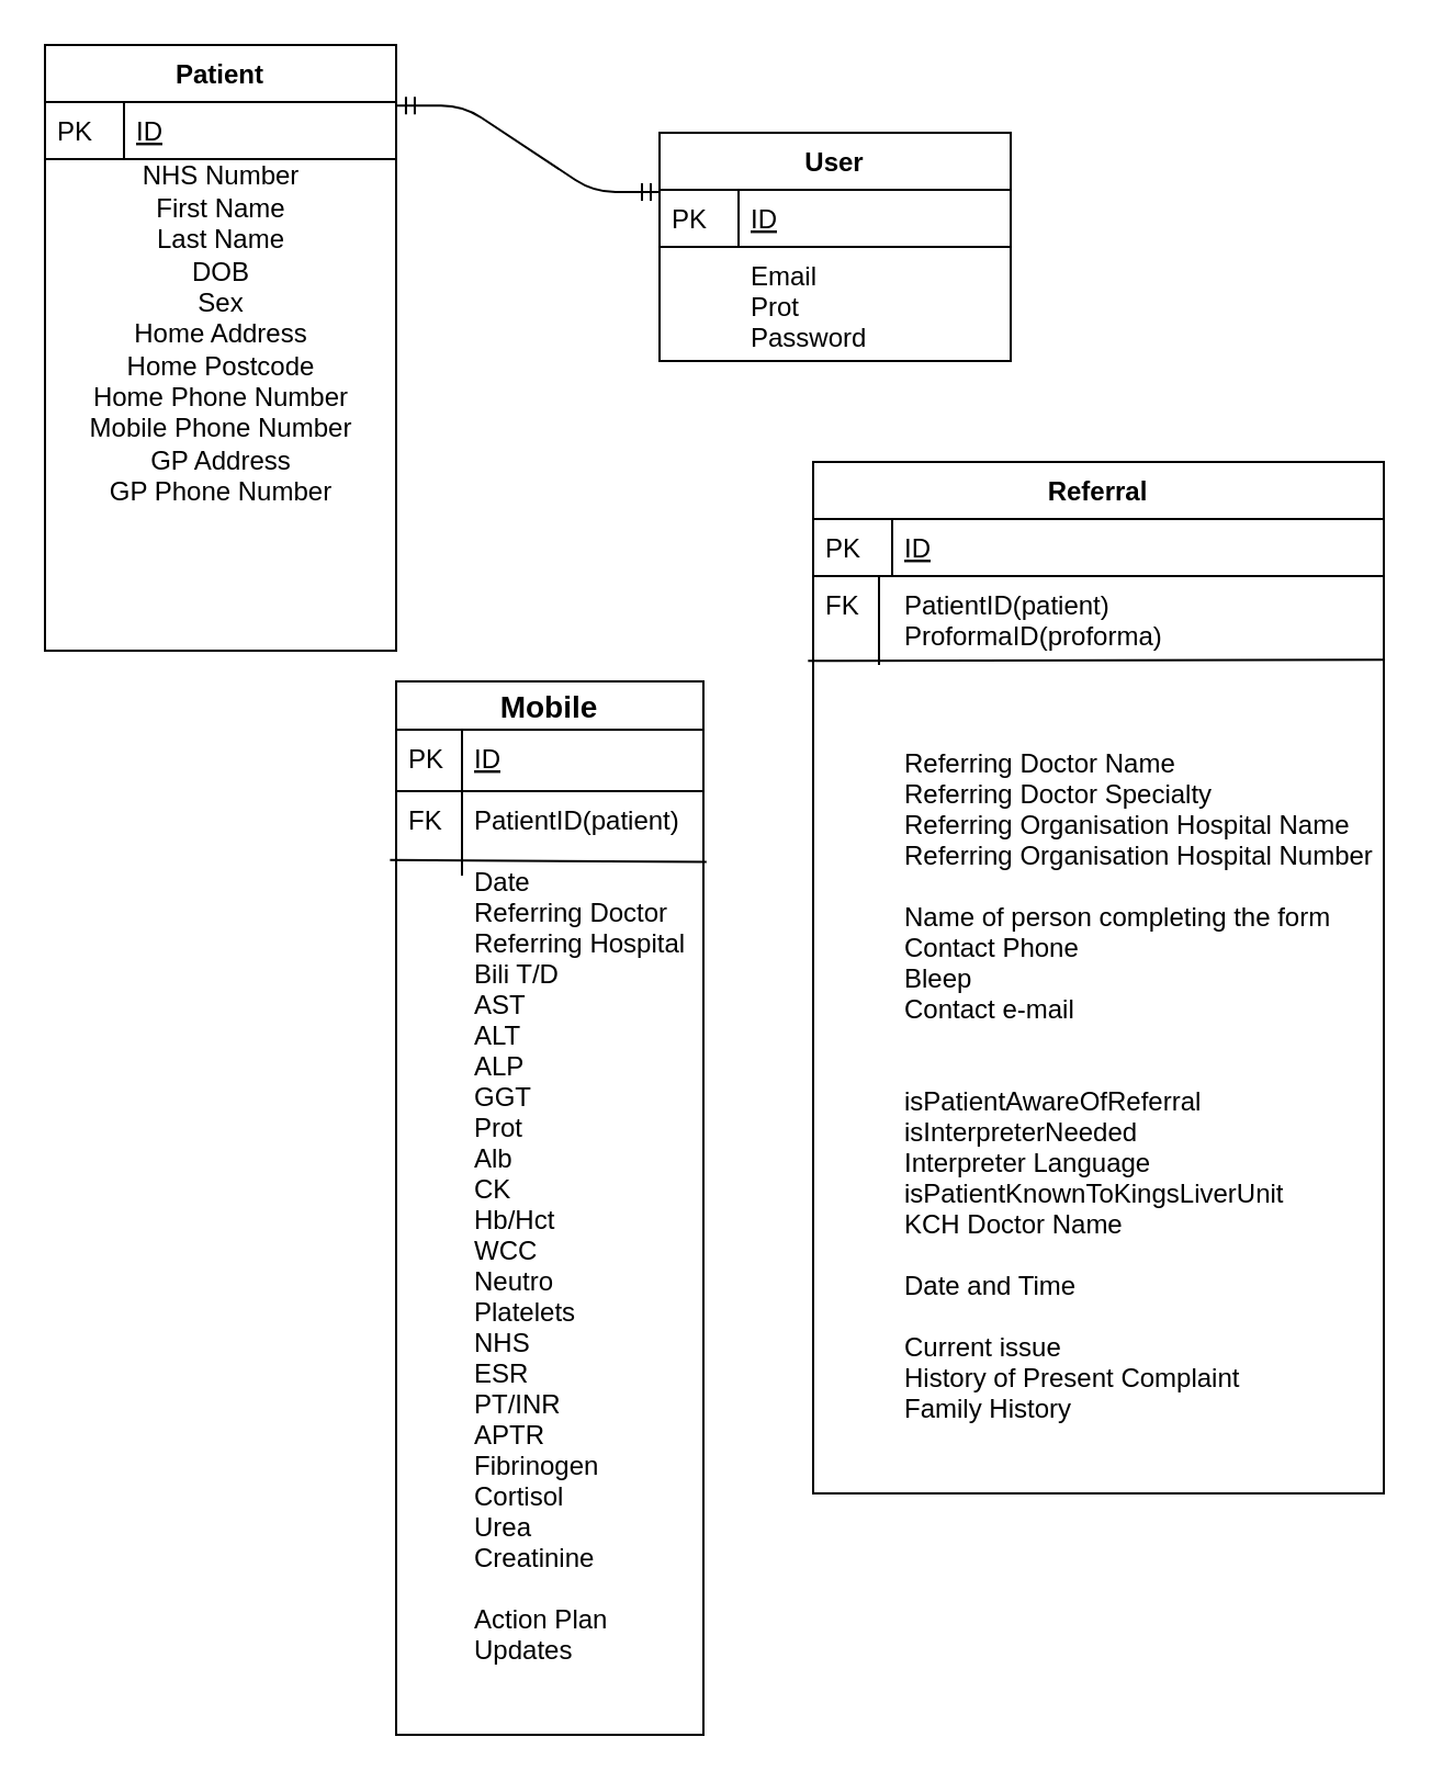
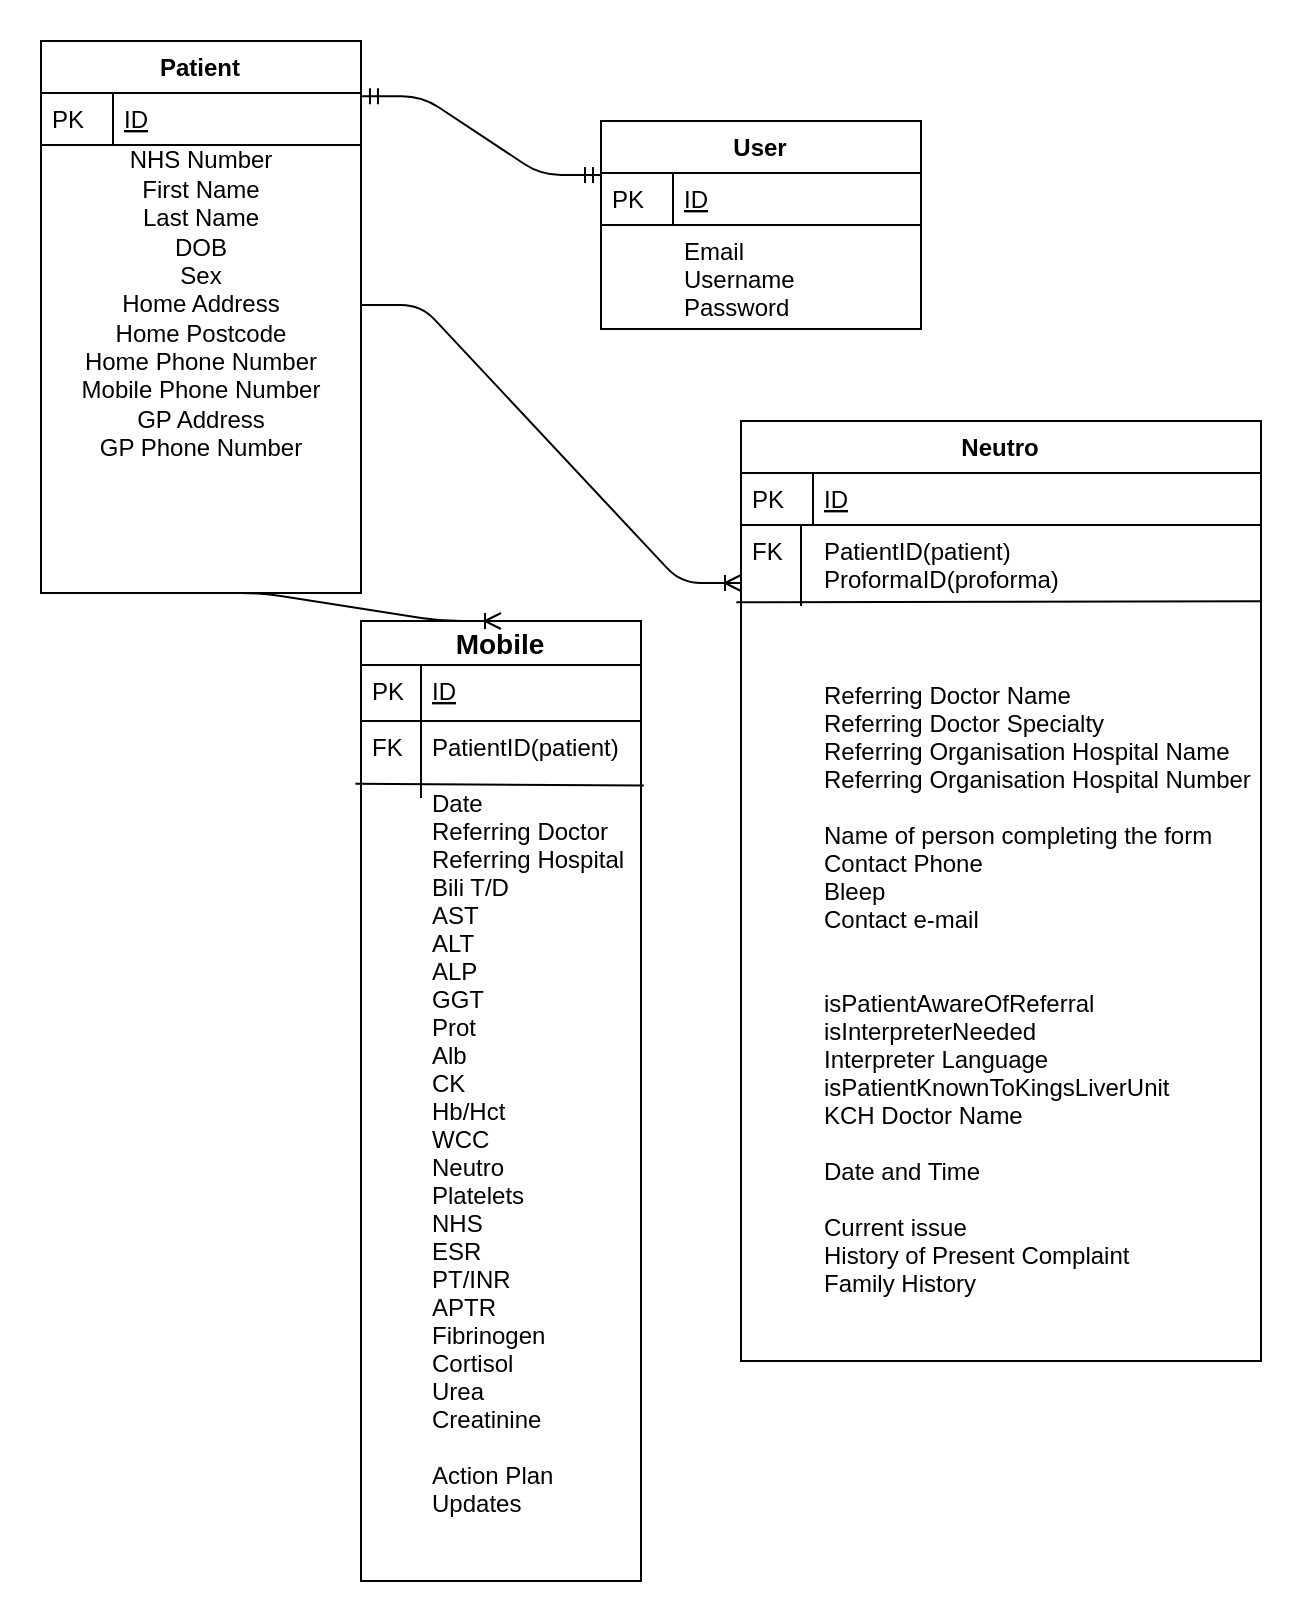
  <mxCell id="0" />
  <mxCell id="1" parent="0" />
  <mxCell id="2" value="Patient" style="swimlane;fontStyle=1;childLayout=stackLayout;horizontal=1;startSize=26;horizontalStack=0;resizeParent=1;resizeLast=0;collapsible=1;marginBottom=0;rounded=0;shadow=0;strokeWidth=1;" vertex="1" parent="1"><mxGeometry x="20" y="20" width="160" height="276" as="geometry"><mxRectangle x="130" y="80" width="160" height="26" as="alternateBounds" /></mxGeometry></mxCell>
  <mxCell id="3" value="ID" style="shape=partialRectangle;top=0;left=0;right=0;bottom=1;align=left;verticalAlign=top;fillColor=none;spacingLeft=40;spacingRight=4;overflow=hidden;rotatable=0;points=[[0,0.5],[1,0.5]];portConstraint=eastwest;dropTarget=0;rounded=0;shadow=0;strokeWidth=1;fontStyle=4" vertex="1" parent="2"><mxGeometry y="26" width="160" height="26" as="geometry" /></mxCell>
  <mxCell id="4" value="PK" style="shape=partialRectangle;top=0;left=0;bottom=0;fillColor=none;align=left;verticalAlign=top;spacingLeft=4;spacingRight=4;overflow=hidden;rotatable=0;points=[];portConstraint=eastwest;part=1;" vertex="1" connectable="0" parent="3"><mxGeometry width="36" height="26" as="geometry" /></mxCell>
  <mxCell id="5" value="NHS Number&lt;br&gt;First Name&lt;br&gt;Last Name&lt;br&gt;DOB&lt;br&gt;Sex&lt;br&gt;Home Address&lt;br&gt;Home Postcode&lt;br&gt;Home Phone Number&lt;br&gt;Mobile Phone Number&lt;br&gt;GP Address&lt;br&gt;GP Phone Number" style="text;html=1;align=center;verticalAlign=middle;resizable=0;points=[];autosize=1;" vertex="1" parent="2"><mxGeometry y="52" width="160" height="160" as="geometry" /></mxCell>
  <mxCell id="6" value="" style="shape=partialRectangle;top=0;left=0;right=0;bottom=0;align=left;verticalAlign=top;fillColor=none;spacingLeft=34;spacingRight=4;overflow=hidden;rotatable=0;points=[[0,0.5],[1,0.5]];portConstraint=eastwest;dropTarget=0;fontSize=12;" vertex="1" parent="2"><mxGeometry y="212" width="160" height="26" as="geometry" /></mxCell>
  <mxCell id="7" value="User" style="swimlane;fontStyle=1;childLayout=stackLayout;horizontal=1;startSize=26;horizontalStack=0;resizeParent=1;resizeLast=0;collapsible=1;marginBottom=0;rounded=0;shadow=0;strokeWidth=1;" vertex="1" parent="1"><mxGeometry x="300" y="60" width="160" height="104" as="geometry"><mxRectangle x="410" y="120" width="160" height="26" as="alternateBounds" /></mxGeometry></mxCell>
  <mxCell id="8" value="ID" style="shape=partialRectangle;top=0;left=0;right=0;bottom=1;align=left;verticalAlign=top;fillColor=none;spacingLeft=40;spacingRight=4;overflow=hidden;rotatable=0;points=[[0,0.5],[1,0.5]];portConstraint=eastwest;dropTarget=0;rounded=0;shadow=0;strokeWidth=1;fontStyle=4" vertex="1" parent="7"><mxGeometry y="26" width="160" height="26" as="geometry" /></mxCell>
  <mxCell id="9" value="PK" style="shape=partialRectangle;top=0;left=0;bottom=0;fillColor=none;align=left;verticalAlign=top;spacingLeft=4;spacingRight=4;overflow=hidden;rotatable=0;points=[];portConstraint=eastwest;part=1;" vertex="1" connectable="0" parent="8"><mxGeometry width="36" height="26" as="geometry" /></mxCell>
- <mxCell id="10" value="Email&#10;Prot&#10;Password" style="shape=partialRectangle;top=0;left=0;right=0;bottom=0;align=left;verticalAlign=top;fillColor=none;spacingLeft=40;spacingRight=4;overflow=hidden;rotatable=0;points=[[0,0.5],[1,0.5]];portConstraint=eastwest;dropTarget=0;rounded=0;shadow=0;strokeWidth=1;" vertex="1" parent="7"><mxGeometry y="52" width="160" height="50" as="geometry" /></mxCell>
- <mxCell id="11" value="Referral" style="swimlane;fontStyle=1;childLayout=stackLayout;horizontal=1;startSize=26;horizontalStack=0;resizeParent=1;resizeLast=0;collapsible=1;marginBottom=0;rounded=0;shadow=0;strokeWidth=1;" vertex="1" parent="1"><mxGeometry x="370" y="210" width="260" height="470" as="geometry"><mxRectangle x="410" y="320" width="160" height="26" as="alternateBounds" /></mxGeometry></mxCell>
+ <mxCell id="10" value="Email&#10;Username&#10;Password" style="shape=partialRectangle;top=0;left=0;right=0;bottom=0;align=left;verticalAlign=top;fillColor=none;spacingLeft=40;spacingRight=4;overflow=hidden;rotatable=0;points=[[0,0.5],[1,0.5]];portConstraint=eastwest;dropTarget=0;rounded=0;shadow=0;strokeWidth=1;" vertex="1" parent="7"><mxGeometry y="52" width="160" height="50" as="geometry" /></mxCell>
+ <mxCell id="11" value="Neutro" style="swimlane;fontStyle=1;childLayout=stackLayout;horizontal=1;startSize=26;horizontalStack=0;resizeParent=1;resizeLast=0;collapsible=1;marginBottom=0;rounded=0;shadow=0;strokeWidth=1;" vertex="1" parent="1"><mxGeometry x="370" y="210" width="260" height="470" as="geometry"><mxRectangle x="410" y="320" width="160" height="26" as="alternateBounds" /></mxGeometry></mxCell>
  <mxCell id="12" value="ID" style="shape=partialRectangle;top=0;left=0;right=0;bottom=1;align=left;verticalAlign=top;fillColor=none;spacingLeft=40;spacingRight=4;overflow=hidden;rotatable=0;points=[[0,0.5],[1,0.5]];portConstraint=eastwest;dropTarget=0;rounded=0;shadow=0;strokeWidth=1;fontStyle=4" vertex="1" parent="11"><mxGeometry y="26" width="260" height="26" as="geometry" /></mxCell>
  <mxCell id="13" value="PK" style="shape=partialRectangle;top=0;left=0;bottom=0;fillColor=none;align=left;verticalAlign=top;spacingLeft=4;spacingRight=4;overflow=hidden;rotatable=0;points=[];portConstraint=eastwest;part=1;" vertex="1" connectable="0" parent="12"><mxGeometry width="36" height="26" as="geometry" /></mxCell>
  <mxCell id="14" value="PatientID(patient)&#10;ProformaID(proforma)&#10;" style="shape=partialRectangle;top=0;left=0;right=0;bottom=0;align=left;verticalAlign=top;fillColor=none;spacingLeft=40;spacingRight=4;overflow=hidden;rotatable=0;points=[[0,0.5],[1,0.5]];portConstraint=eastwest;dropTarget=0;rounded=0;shadow=0;strokeWidth=1;" vertex="1" parent="11"><mxGeometry y="52" width="260" height="58" as="geometry" /></mxCell>
  <mxCell id="15" value="FK" style="shape=partialRectangle;top=0;left=0;bottom=0;fillColor=none;align=left;verticalAlign=top;spacingLeft=4;spacingRight=4;overflow=hidden;rotatable=0;points=[];portConstraint=eastwest;part=1;" vertex="1" connectable="0" parent="14"><mxGeometry width="30" height="40" as="geometry" /></mxCell>
  <mxCell id="16" value="" style="endArrow=none;html=1;rounded=0;entryX=1.002;entryY=0.658;entryDx=0;entryDy=0;entryPerimeter=0;exitX=-0.009;exitY=0.666;exitDx=0;exitDy=0;exitPerimeter=0;" edge="1" parent="11" source="14" target="14"><mxGeometry relative="1" as="geometry"><mxPoint y="77" as="sourcePoint" /><mxPoint x="160" y="77" as="targetPoint" /></mxGeometry></mxCell>
  <mxCell id="17" value="&#10;Referring Doctor Name&#10;Referring Doctor Specialty&#10;Referring Organisation Hospital Name&#10;Referring Organisation Hospital Number&#10;&#10;Name of person completing the form&#10;Contact Phone&#10;Bleep&#10;Contact e-mail&#10;&#10;&#10;isPatientAwareOfReferral&#10;isInterpreterNeeded&#10;Interpreter Language&#10;isPatientKnownToKingsLiverUnit&#10;KCH Doctor Name&#10;&#10;Date and Time&#10;&#10;Current issue&#10;History of Present Complaint&#10;Family History&#10;" style="shape=partialRectangle;top=0;left=0;right=0;bottom=0;align=left;verticalAlign=top;fillColor=none;spacingLeft=40;spacingRight=4;overflow=hidden;rotatable=0;points=[[0,0.5],[1,0.5]];portConstraint=eastwest;dropTarget=0;rounded=0;shadow=0;strokeWidth=1;" vertex="1" parent="11"><mxGeometry y="110" width="260" height="360" as="geometry" /></mxCell>
  <mxCell id="18" value="" style="edgeStyle=entityRelationEdgeStyle;fontSize=12;html=1;endArrow=ERmandOne;startArrow=ERmandOne;exitX=1.003;exitY=0.061;exitDx=0;exitDy=0;exitPerimeter=0;" edge="1" parent="1" source="3"><mxGeometry width="100" height="100" relative="1" as="geometry"><mxPoint x="50" y="480" as="sourcePoint" /><mxPoint x="300" y="87" as="targetPoint" /></mxGeometry></mxCell>
+ <mxCell id="19" value="" style="edgeStyle=entityRelationEdgeStyle;fontSize=12;html=1;endArrow=ERoneToMany;entryX=0;entryY=0.5;entryDx=0;entryDy=0;" edge="1" parent="1" source="5" target="14"><mxGeometry width="100" height="100" relative="1" as="geometry"><mxPoint x="180" y="260" as="sourcePoint" /><mxPoint x="120" y="460" as="targetPoint" /></mxGeometry></mxCell>
  <mxCell id="20" value="Mobile" style="swimlane;fontStyle=1;childLayout=stackLayout;horizontal=1;startSize=22;fillColor=none;horizontalStack=0;resizeParent=1;resizeParentMax=0;resizeLast=0;collapsible=1;marginBottom=0;swimlaneFillColor=#ffffff;align=center;fontSize=14;" vertex="1" parent="1"><mxGeometry x="180" y="310" width="140" height="480" as="geometry"><mxRectangle x="120" y="370" width="120" height="22" as="alternateBounds" /></mxGeometry></mxCell>
  <mxCell id="21" value="" style="endArrow=none;html=1;rounded=0;entryX=1.01;entryY=0.075;entryDx=0;entryDy=0;entryPerimeter=0;exitX=-0.02;exitY=0.073;exitDx=0;exitDy=0;exitPerimeter=0;" edge="1" parent="20" source="24" target="24"><mxGeometry relative="1" as="geometry"><mxPoint y="76" as="sourcePoint" /><mxPoint x="160" y="76" as="targetPoint" /></mxGeometry></mxCell>
  <mxCell id="22" value="ID" style="shape=partialRectangle;top=0;left=0;right=0;bottom=1;align=left;verticalAlign=top;fillColor=none;spacingLeft=34;spacingRight=4;overflow=hidden;rotatable=0;points=[[0,0.5],[1,0.5]];portConstraint=eastwest;dropTarget=0;fontSize=12;fontStyle=4" vertex="1" parent="20"><mxGeometry y="22" width="140" height="28" as="geometry" /></mxCell>
  <mxCell id="23" value="PK" style="shape=partialRectangle;top=0;left=0;bottom=0;fillColor=none;align=left;verticalAlign=top;spacingLeft=4;spacingRight=4;overflow=hidden;rotatable=0;points=[];portConstraint=eastwest;part=1;fontSize=12;" vertex="1" connectable="0" parent="22"><mxGeometry width="30" height="28" as="geometry" /></mxCell>
  <mxCell id="24" value="PatientID(patient)&#10;&#10;Date&#10;Referring Doctor&#10;Referring Hospital&#10;Bili T/D&#10;AST&#10;ALT&#10;ALP&#10;GGT&#10;Prot&#10;Alb&#10;CK&#10;Hb/Hct&#10;WCC&#10;Neutro&#10;Platelets&#10;NHS&#10;ESR&#10;PT/INR&#10;APTR&#10;Fibrinogen&#10;Cortisol&#10;Urea&#10;Creatinine&#10;&#10;Action Plan&#10;Updates" style="shape=partialRectangle;top=0;left=0;right=0;bottom=1;align=left;verticalAlign=top;fillColor=none;spacingLeft=34;spacingRight=4;overflow=hidden;rotatable=0;points=[[0,0.5],[1,0.5]];portConstraint=eastwest;dropTarget=0;fontSize=12;" vertex="1" parent="20"><mxGeometry y="50" width="140" height="430" as="geometry" /></mxCell>
  <mxCell id="25" value="FK" style="shape=partialRectangle;top=0;left=0;bottom=0;fillColor=none;align=left;verticalAlign=top;spacingLeft=4;spacingRight=4;overflow=hidden;rotatable=0;points=[];portConstraint=eastwest;part=1;fontSize=12;" vertex="1" connectable="0" parent="24"><mxGeometry width="30" height="37.941" as="geometry" /></mxCell>
+ <mxCell id="26" value="" style="edgeStyle=entityRelationEdgeStyle;fontSize=12;html=1;endArrow=ERoneToMany;entryX=0.5;entryY=0;entryDx=0;entryDy=0;exitX=0.5;exitY=1;exitDx=0;exitDy=0;" edge="1" parent="1" source="2" target="20"><mxGeometry width="100" height="100" relative="1" as="geometry"><mxPoint x="20" y="940" as="sourcePoint" /><mxPoint x="120" y="840" as="targetPoint" /></mxGeometry></mxCell>
